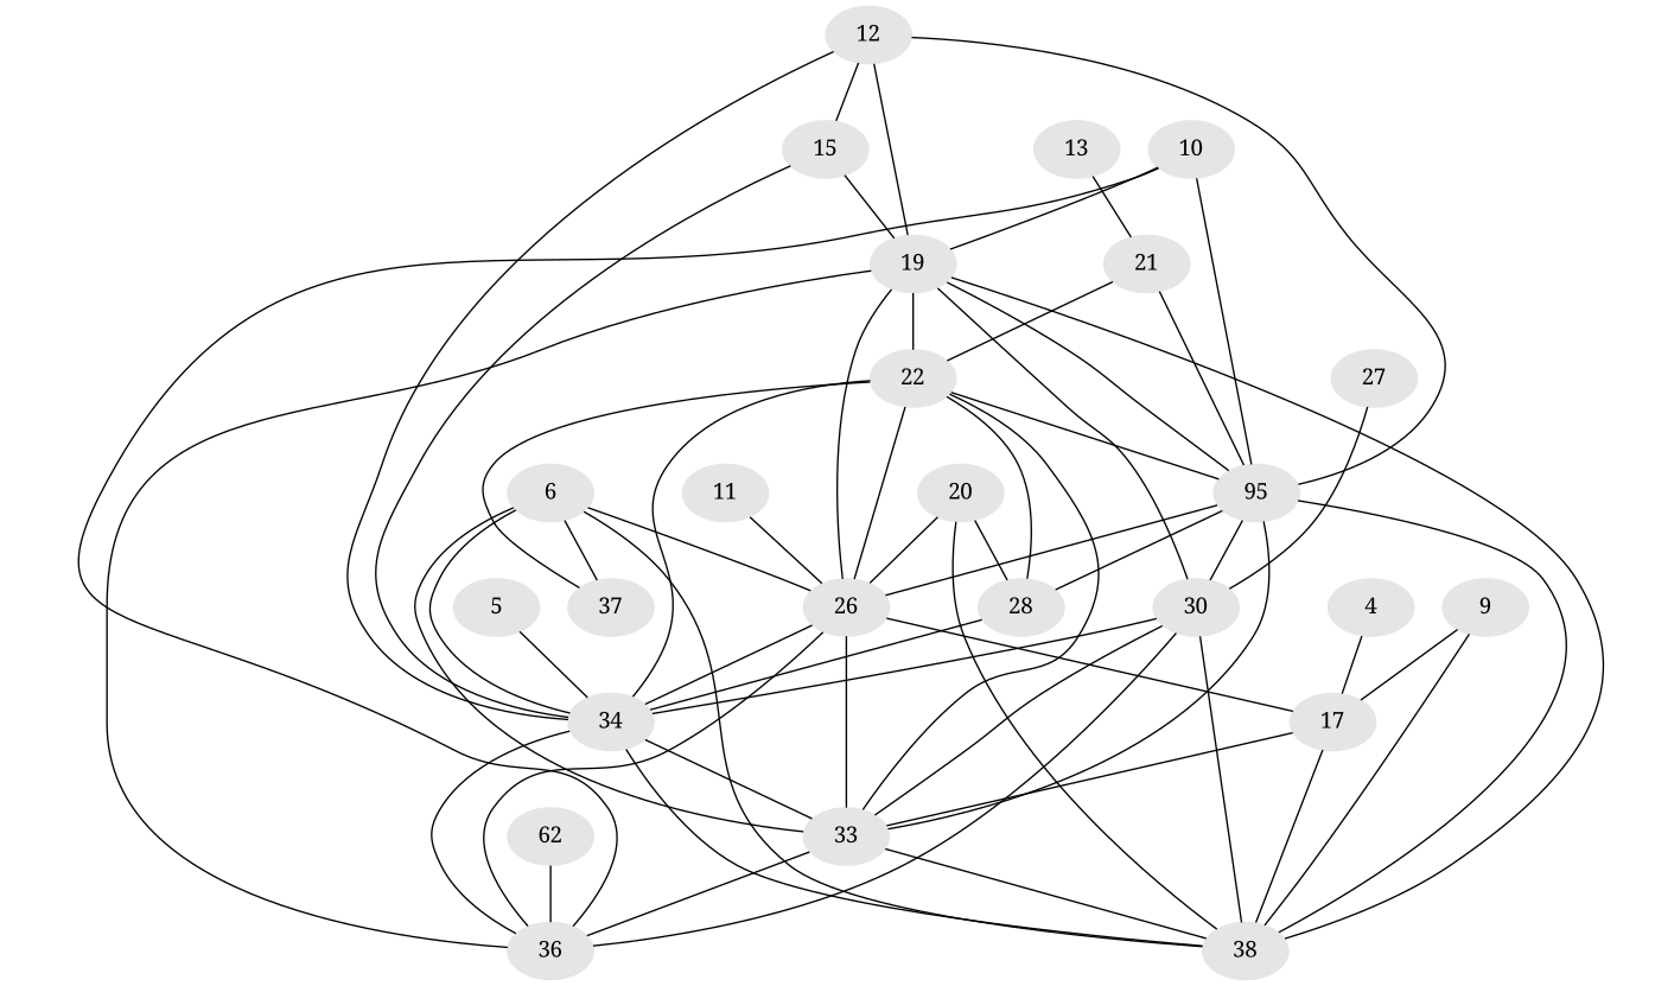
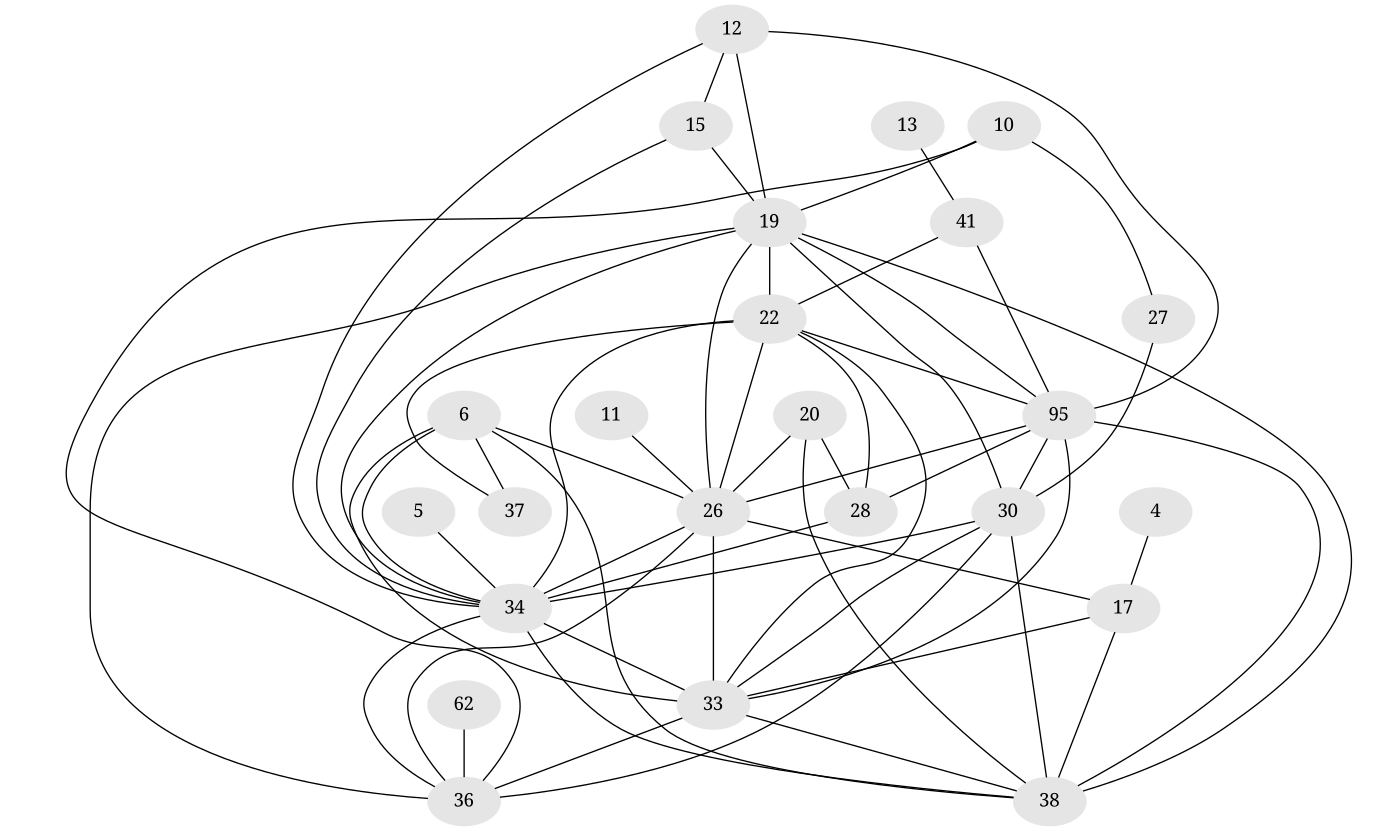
  graph {
    fontname="Noto Serif"
    node [color=gray90 fontname="Noto Serif" style=filled]
    edge [fontname="Noto Serif" weight=1.0]
    n1 [label=95]
    26
    33
    38
    30
    28
    19
    n8 [label=34]
    36
    22
    4
    17
    5
    6
    37
-   9
    10
    11
    12
    15
    13
-   21
+   21 [label=41]
    20
    27
    n25 [label=62]
    n1 -- 26
    n1 -- 33
    n1 -- 38
    n1 -- 30 [weight=3.0]
    n1 -- 28
    26 -- 33
    26 -- n8
    26 -- 36
    26 -- 17 [weight=2.0]
    33 -- 38
    33 -- 36 [weight=2.0]
    30 -- 33 [weight=2.0]
    30 -- 38
    30 -- n8
    30 -- 36
    28 -- n8 [weight=2.0]
    19 -- n1
    19 -- 26
    19 -- 38
    19 -- 30
+   19 -- n8
    19 -- 36 [weight=2.0]
    19 -- 22 [weight=2.0]
    n8 -- 33 [weight=2.0]
    n8 -- 38 [weight=2.0]
    n8 -- 36
    22 -- n1
    22 -- 26
    22 -- 33
    22 -- 28
    22 -- n8 [weight=2.0]
    22 -- 37
    4 -- 17
    17 -- 33
    17 -- 38
    5 -- n8
    6 -- 26
    6 -- 33 [weight=2.0]
    6 -- 38
    6 -- n8
    6 -- 37
-   9 -- 38 [weight=2.0]
-   9 -- 17
-   10 -- n1
+   10 -- 27
    10 -- 19 [weight=2.0]
    10 -- 36
    11 -- 26
    12 -- n1
    12 -- 19
    12 -- n8
    12 -- 15
    15 -- 19
    15 -- n8
    13 -- 21
    21 -- n1 [weight=2.0]
    21 -- 22
    20 -- 26 [weight=2.0]
    20 -- 38
    20 -- 28
    27 -- 30
    n25 -- 36
  }
